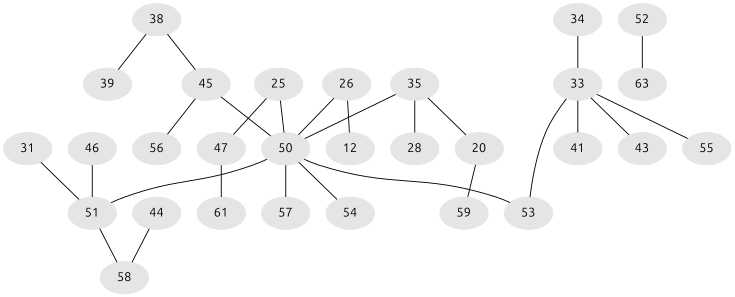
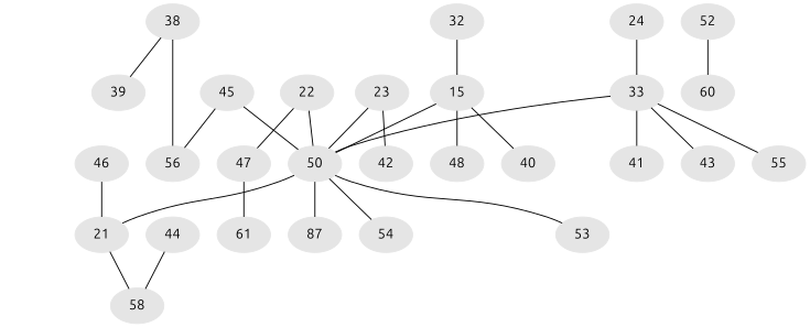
  graph {
    fontname=Ubuntu
    node [color=gray90 fontname=Ubuntu style=filled]
    edge [fontname=Ubuntu]
    33 [super="+3+6+18+29+20"]
    50 [super="+49"]
    41
    43
    55
-   24 [label=34]
-   25 [super="+7+23"]
+   24
+   25 [super="+7+23" label=22]
    47
    61
-   51 [super="+30"]
+   51 [super="+30" label=21]
    53
    54
-   57
-   26
-   42 [label=12]
+   57 [label=87]
+   26 [label=23]
+   42
    58 [super="+15"]
-   31
-   35 [super="+10+16"]
-   40 [label=20]
-   48 [super="+36" label=28]
-   59
+   35 [super="+10+16" label=15]
+   40
+   48 [super="+36"]
+   32
    38
    39
    45 [super="+34"]
    56
    44
    46
    52
-   60 [label=63]
-   33 -- 53
+   60
+   33 -- 50
    33 -- 41
    33 -- 43
    33 -- 55
    50 -- 51
    50 -- 53
    50 -- 54
    50 -- 57
    24 -- 33
    25 -- 50
    25 -- 47
    47 -- 61
    51 -- 58
    26 -- 50
    26 -- 42
-   31 -- 51
    35 -- 50
    35 -- 40
    35 -- 48
-   40 -- 59
+   32 -- 35
    38 -- 39
-   38 -- 45
+   38 -- 56
    45 -- 50
    45 -- 56
    44 -- 58
    46 -- 51
    52 -- 60
  }
